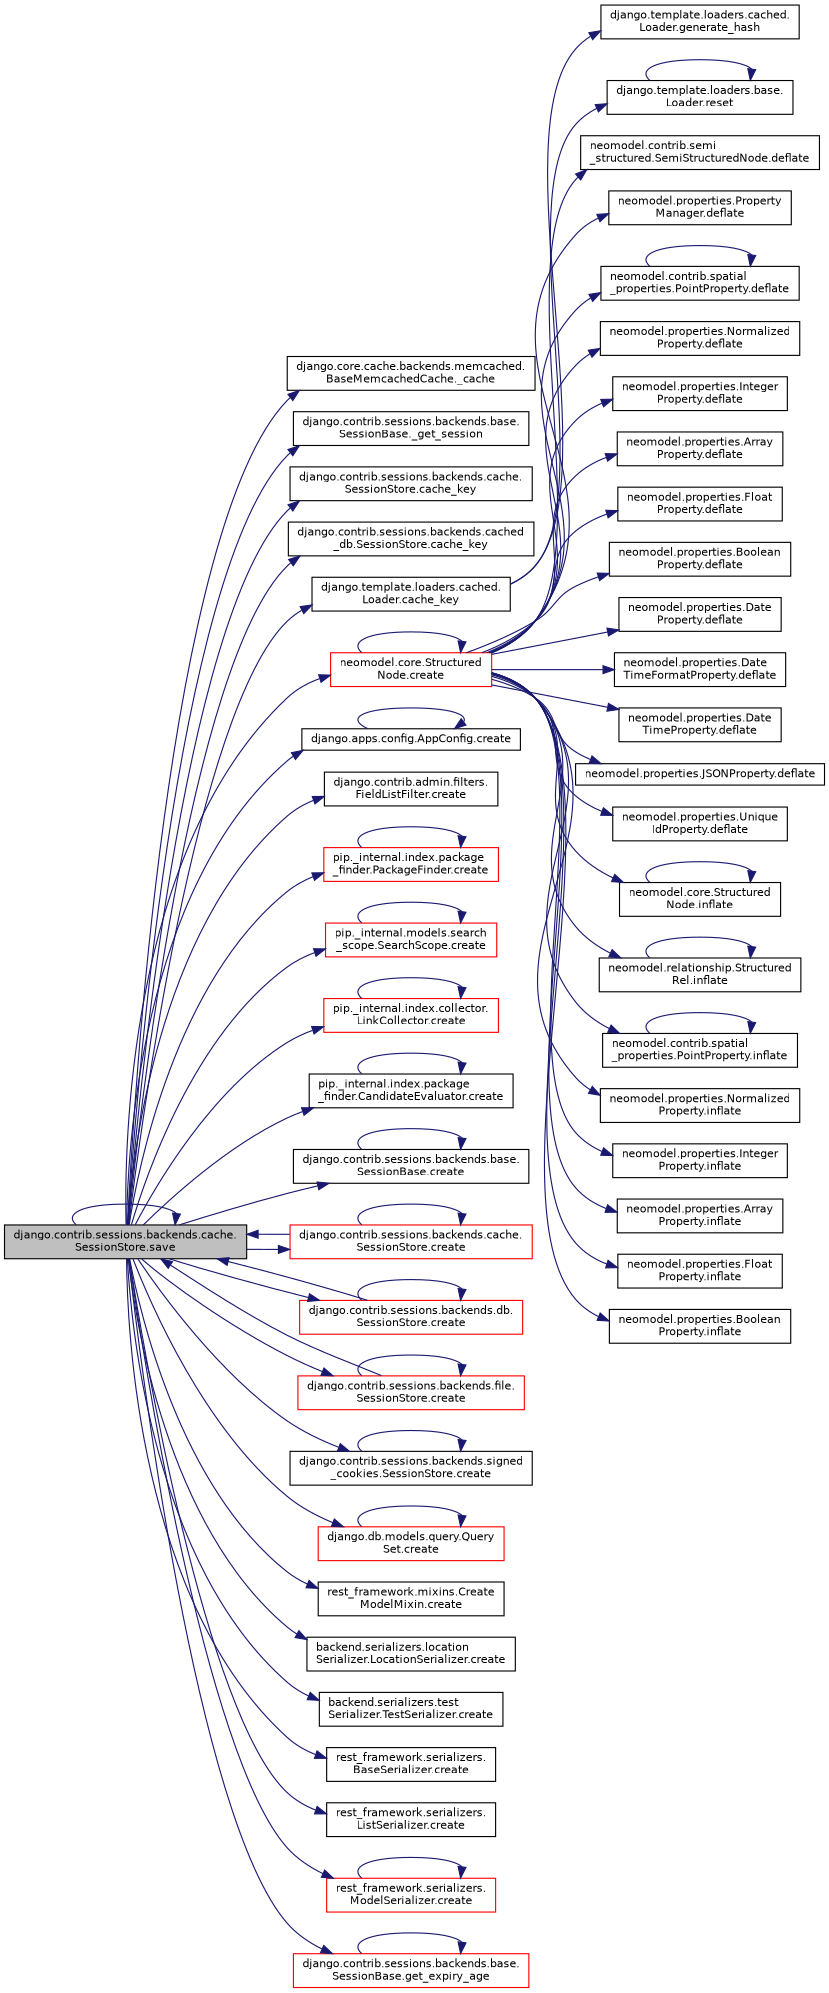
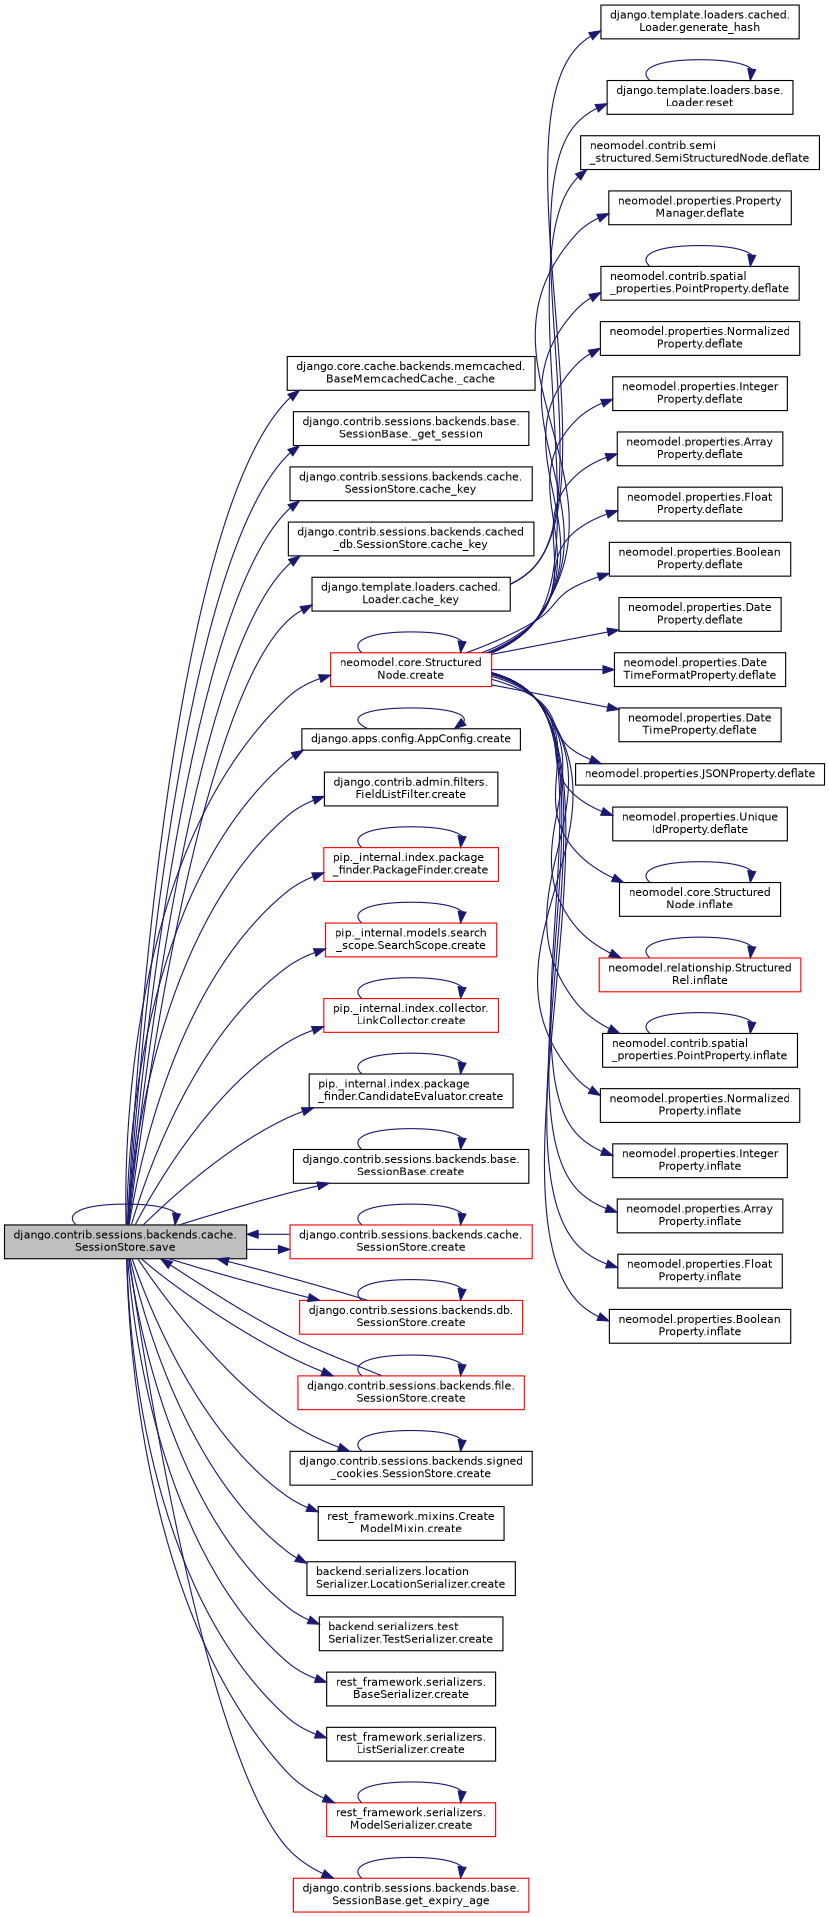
  digraph {
    rankdir=LR
    node [color=black fillcolor=white fontname=Helvetica fontsize=10 shape=record style=filled]
    edge [color=midnightblue fontname=Helvetica fontsize=10 labelfontname=Helvetica labelfontsize=10 style=solid]
    n1 [fillcolor=grey75 fontcolor=black height=0.2 label="django.contrib.sessions.backends.cache.\lSessionStore.save" width=0.4]
    n2 [height=0.2 label="django.core.cache.backends.memcached.\lBaseMemcachedCache._cache" width=0.4]
    n3 [height=0.2 label="django.contrib.sessions.backends.base.\lSessionBase._get_session" width=0.4]
    n4 [height=0.2 label="django.contrib.sessions.backends.cache.\lSessionStore.cache_key" width=0.4]
    n5 [height=0.2 label="django.contrib.sessions.backends.cached\l_db.SessionStore.cache_key" width=0.4]
    n6 [height=0.2 label="django.template.loaders.cached.\lLoader.cache_key" width=0.4]
    n7 [color=red height=0.2 label="neomodel.core.Structured\lNode.create" width=0.4]
    n8 [height=0.2 label="django.apps.config.AppConfig.create" width=0.4]
    n9 [height=0.2 label="django.contrib.admin.filters.\lFieldListFilter.create" width=0.4]
    n10 [color=red height=0.2 label="pip._internal.index.package\l_finder.PackageFinder.create" width=0.4]
    n11 [color=red height=0.2 label="pip._internal.models.search\l_scope.SearchScope.create" width=0.4]
    n12 [color=red height=0.2 label="pip._internal.index.collector.\lLinkCollector.create" width=0.4]
    n13 [height=0.2 label="pip._internal.index.package\l_finder.CandidateEvaluator.create" width=0.4]
    n14 [height=0.2 label="django.contrib.sessions.backends.base.\lSessionBase.create" width=0.4]
    n15 [color=red height=0.2 label="django.contrib.sessions.backends.cache.\lSessionStore.create" width=0.4]
    n16 [color=red height=0.2 label="django.contrib.sessions.backends.db.\lSessionStore.create" width=0.4]
    n17 [color=red height=0.2 label="django.contrib.sessions.backends.file.\lSessionStore.create" width=0.4]
    n18 [height=0.2 label="django.contrib.sessions.backends.signed\l_cookies.SessionStore.create" width=0.4]
-   n19 [color=red height=0.2 label="django.db.models.query.Query\lSet.create" width=0.4]
    n20 [height=0.2 label="rest_framework.mixins.Create\lModelMixin.create" width=0.4]
    n21 [height=0.2 label="backend.serializers.location\lSerializer.LocationSerializer.create" width=0.4]
    n22 [height=0.2 label="backend.serializers.test\lSerializer.TestSerializer.create" width=0.4]
    n23 [height=0.2 label="rest_framework.serializers.\lBaseSerializer.create" width=0.4]
    n24 [height=0.2 label="rest_framework.serializers.\lListSerializer.create" width=0.4]
    n25 [color=red height=0.2 label="rest_framework.serializers.\lModelSerializer.create" width=0.4]
    n26 [color=red height=0.2 label="django.contrib.sessions.backends.base.\lSessionBase.get_expiry_age" width=0.4]
    n27 [height=0.2 label="django.template.loaders.cached.\lLoader.generate_hash" width=0.4]
    n28 [height=0.2 label="django.template.loaders.base.\lLoader.reset" width=0.4]
    n29 [height=0.2 label="neomodel.contrib.semi\l_structured.SemiStructuredNode.deflate" width=0.4]
    n30 [height=0.2 label="neomodel.properties.Property\lManager.deflate" width=0.4]
    n31 [height=0.2 label="neomodel.contrib.spatial\l_properties.PointProperty.deflate" width=0.4]
    n32 [height=0.2 label="neomodel.properties.Normalized\lProperty.deflate" width=0.4]
    n33 [height=0.2 label="neomodel.properties.Integer\lProperty.deflate" width=0.4]
    n34 [height=0.2 label="neomodel.properties.Array\lProperty.deflate" width=0.4]
    n35 [height=0.2 label="neomodel.properties.Float\lProperty.deflate" width=0.4]
    n36 [height=0.2 label="neomodel.properties.Boolean\lProperty.deflate" width=0.4]
    n37 [height=0.2 label="neomodel.properties.Date\lProperty.deflate" width=0.4]
    n38 [height=0.2 label="neomodel.properties.Date\lTimeFormatProperty.deflate" width=0.4]
    n39 [height=0.2 label="neomodel.properties.Date\lTimeProperty.deflate" width=0.4]
    n40 [height=0.2 label="neomodel.properties.JSONProperty.deflate" width=0.4]
    n41 [height=0.2 label="neomodel.properties.Unique\lIdProperty.deflate" width=0.4]
    n42 [height=0.2 label="neomodel.core.Structured\lNode.inflate" width=0.4]
-   n43 [height=0.2 label="neomodel.relationship.Structured\lRel.inflate" width=0.4]
+   n43 [color=red height=0.2 label="neomodel.relationship.Structured\lRel.inflate" width=0.4]
    n44 [height=0.2 label="neomodel.contrib.spatial\l_properties.PointProperty.inflate" width=0.4]
    n45 [height=0.2 label="neomodel.properties.Normalized\lProperty.inflate" width=0.4]
    n46 [height=0.2 label="neomodel.properties.Integer\lProperty.inflate" width=0.4]
    n47 [height=0.2 label="neomodel.properties.Array\lProperty.inflate" width=0.4]
    n48 [height=0.2 label="neomodel.properties.Float\lProperty.inflate" width=0.4]
    n49 [height=0.2 label="neomodel.properties.Boolean\lProperty.inflate" width=0.4]
    n1 -> n1
    n1 -> n2
    n1 -> n3
    n1 -> n4
    n1 -> n5
    n1 -> n6
    n1 -> n7
    n1 -> n8
    n1 -> n9
    n1 -> n10
    n1 -> n11
    n1 -> n12
    n1 -> n13
    n1 -> n14
    n1 -> n15
    n1 -> n16
    n1 -> n17
    n1 -> n18
-   n1 -> n19
    n1 -> n20
    n1 -> n21
    n1 -> n22
    n1 -> n23
    n1 -> n24
    n1 -> n25
    n1 -> n26
    n6 -> n27
    n6 -> n28
    n7 -> n7
    n7 -> n29
    n7 -> n30
    n7 -> n31
    n7 -> n32
    n7 -> n33
    n7 -> n34
    n7 -> n35
    n7 -> n36
    n7 -> n37
    n7 -> n38
    n7 -> n39
    n7 -> n40
    n7 -> n41
    n7 -> n42
    n7 -> n43
    n7 -> n44
    n7 -> n45
    n7 -> n46
    n7 -> n47
    n7 -> n48
    n7 -> n49
    n8 -> n8
    n10 -> n10
    n11 -> n11
    n12 -> n12
    n13 -> n13
    n14 -> n14
    n15 -> n1
    n15 -> n15
    n16 -> n1
    n16 -> n16
    n17 -> n1
    n17 -> n17
    n18 -> n18
-   n19 -> n19
    n25 -> n25
    n26 -> n26
    n28 -> n28
    n31 -> n31
    n42 -> n42
    n43 -> n43
    n44 -> n44
  }
